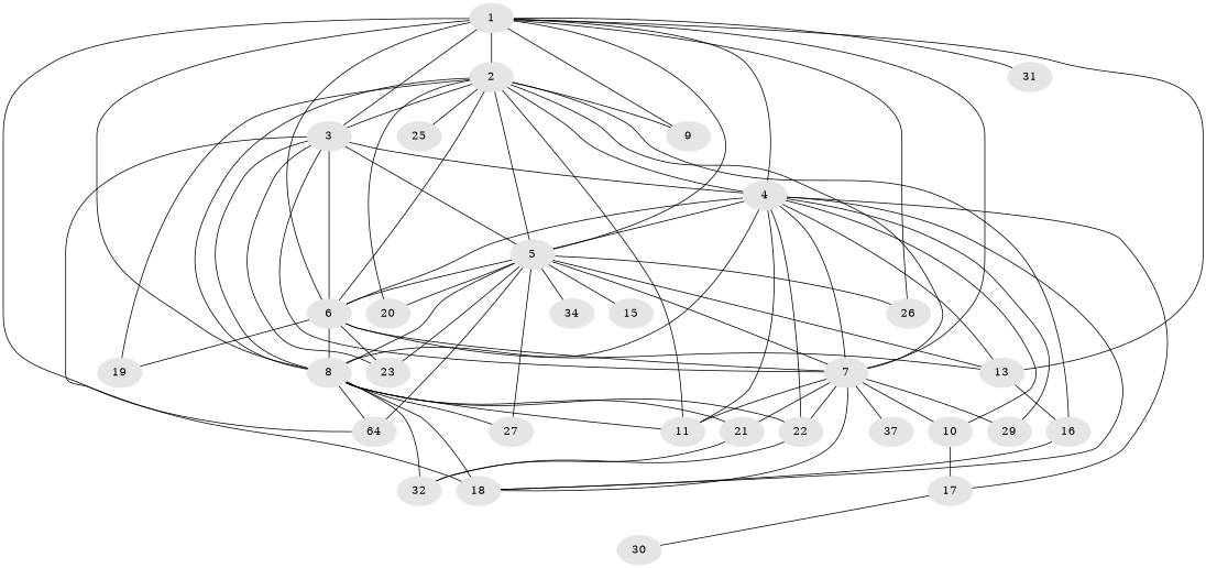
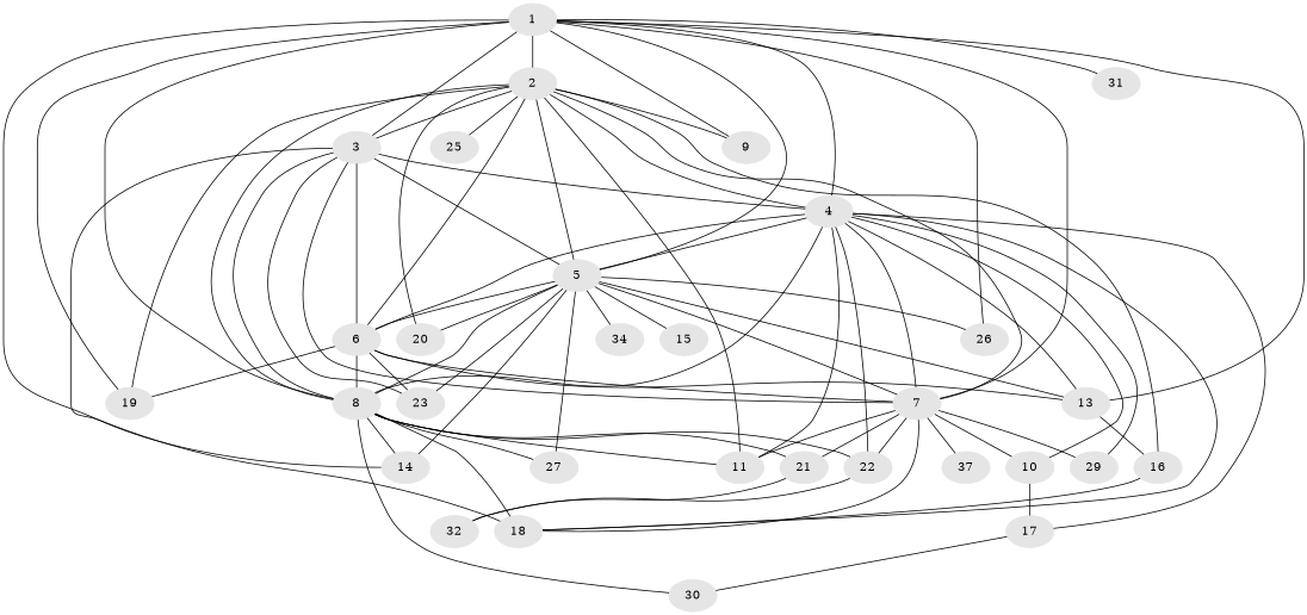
  graph {
    node [color=gray90 style=filled]
    edge [weight=1.0]
    1
    2
    3
    4
    5
    6
    7
    8
    9
    13
-   14 [label=64]
+   14
    26
    31
    11
    16
    19
    20
    25
    18
    23
    10
    17
    22
    29
    15
    27
    34
    21
    n29 [label=37]
    30
    32
    1 -- 2 [weight=4.0]
    1 -- 3 [weight=3.0]
    1 -- 4 [weight=4.0]
    1 -- 5 [weight=2.0]
-   1 -- 6 [weight=3.0]
+   1 -- 19 [weight=3.0]
    1 -- 7 [weight=3.0]
    1 -- 8
    1 -- 9
    1 -- 13
    1 -- 14
    1 -- 26
    1 -- 31
    2 -- 3 [weight=7.0]
    2 -- 4 [weight=4.0]
    2 -- 5 [weight=3.0]
    2 -- 6 [weight=3.0]
    2 -- 7 [weight=2.0]
    2 -- 8
    2 -- 9
    2 -- 11
    2 -- 16
    2 -- 19
    2 -- 20
    2 -- 25
    3 -- 4 [weight=2.0]
    3 -- 5
    3 -- 6 [weight=3.0]
    3 -- 7
    3 -- 8 [weight=4.0]
    3 -- 18 [weight=6.0]
    3 -- 23
    4 -- 5 [weight=2.0]
    4 -- 6 [weight=2.0]
    4 -- 7 [weight=2.0]
    4 -- 8 [weight=3.0]
    4 -- 13
    4 -- 11 [weight=8.0]
    4 -- 18
    4 -- 10
    4 -- 17
    4 -- 22
    4 -- 29
    5 -- 6 [weight=2.0]
    5 -- 7
    5 -- 8
    5 -- 13
    5 -- 14 [weight=2.0]
    5 -- 26
    5 -- 20
    5 -- 23
    5 -- 15
    5 -- 27
    5 -- 34
    6 -- 7
    6 -- 8 [weight=14.0]
    6 -- 13
    6 -- 19 [weight=2.0]
    6 -- 23 [weight=2.0]
    7 -- 11 [weight=4.0]
    7 -- 18 [weight=2.0]
    7 -- 10
    7 -- 22
    7 -- 29
    7 -- 21
    7 -- n29
    8 -- 14
    8 -- 11
    8 -- 18 [weight=2.0]
    8 -- 22
    8 -- 27
    8 -- 21
-   8 -- 32
+   8 -- 30
    13 -- 16
    16 -- 18 [weight=3.0]
    10 -- 17
    17 -- 30
    22 -- 32
    21 -- 32
  }
